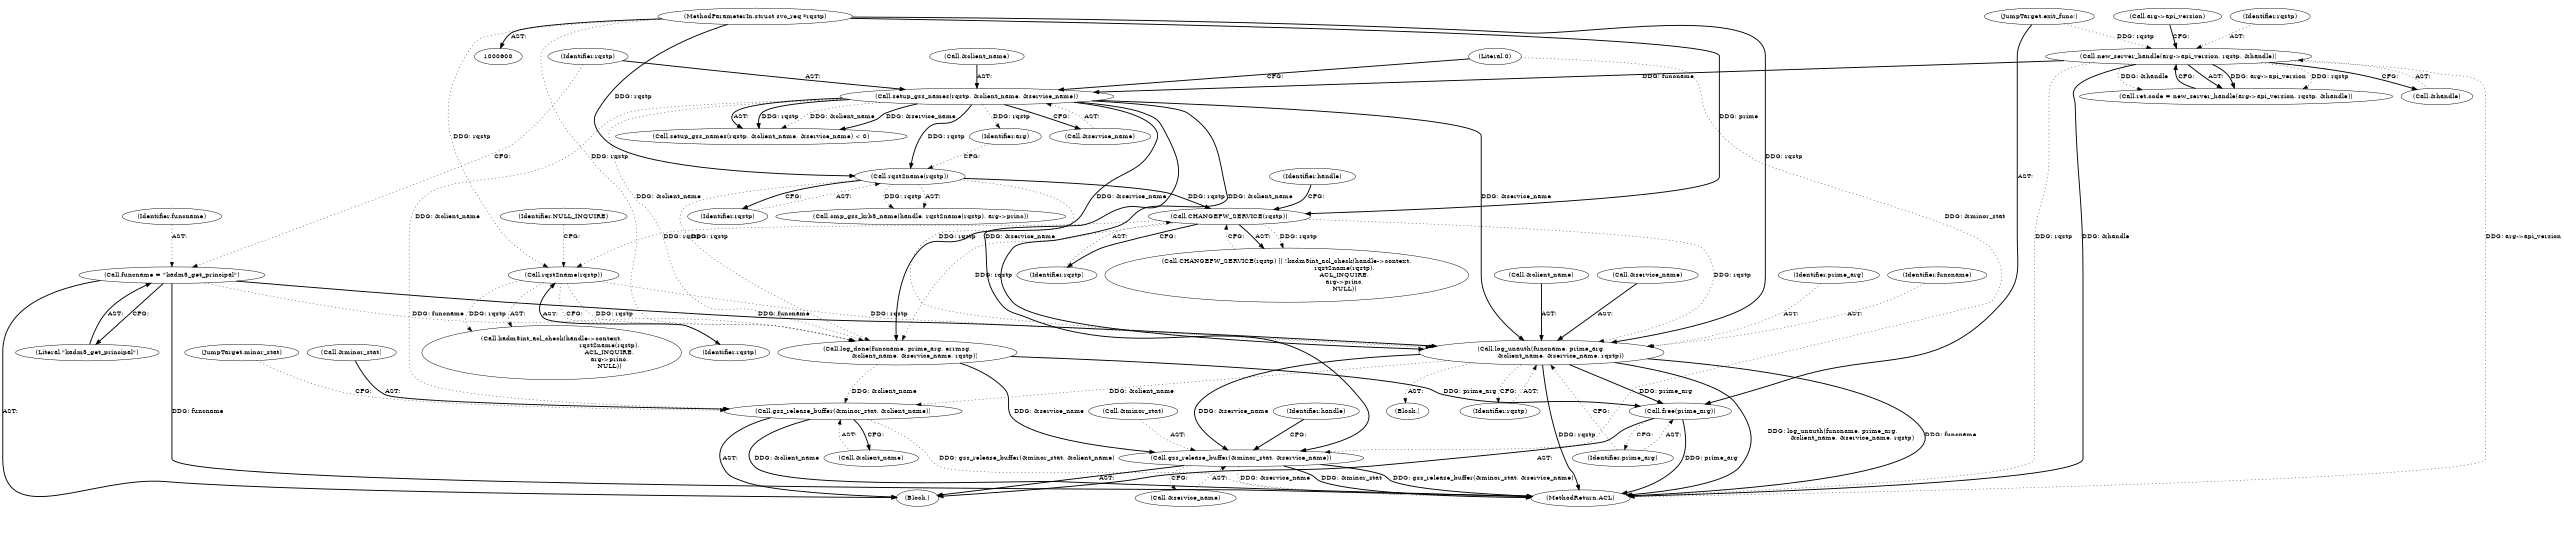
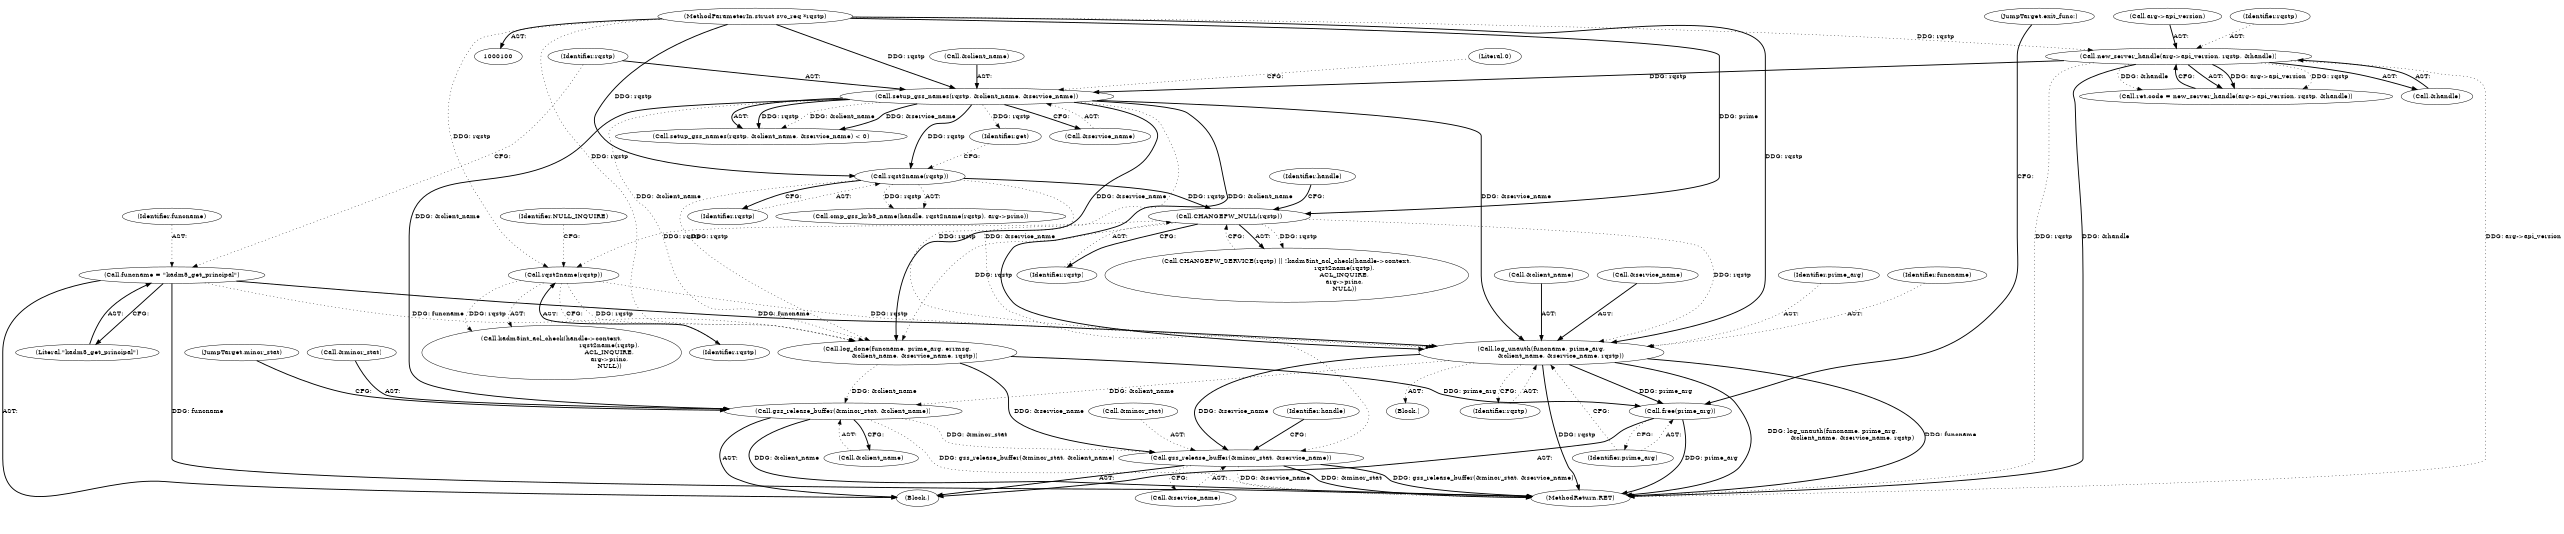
  digraph {
    edge [style=bold]
    n1 [label="(Call,log_unauth(funcname, prime_arg,\n                   &client_name, &service_name, rqstp))"]
    n2 [label="(Call,free(prime_arg))"]
    n3 [label="(Call,gss_release_buffer(&minor_stat, &client_name))"]
    n4 [label="(Call,gss_release_buffer(&minor_stat, &service_name))"]
    n5 [label="(Block,)"]
-   n6 [label="(MethodReturn,ACL)"]
+   n6 [label="(MethodReturn,RET)"]
    n7 [label="(Identifier,rqstp)"]
    n8 [label="(Block,)"]
    n9 [label="(Identifier,prime_arg)"]
    n10 [label="(Call,&client_name)"]
    n11 [label="(Call,&service_name)"]
    n12 [label="(Call,funcname = \"kadm5_get_principal\")"]
    n13 [label="(Literal,\"kadm5_get_principal\")"]
    n14 [label="(Call,log_done(funcname, prime_arg, errmsg,\n                 &client_name, &service_name, rqstp))"]
    n15 [label="(Call,setup_gss_names(rqstp, &client_name, &service_name))"]
    n16 [label="(Call,rqst2name(rqstp))"]
    n17 [label="(Call,&service_name)"]
    n18 [label="(Call,setup_gss_names(rqstp, &client_name, &service_name) < 0)"]
-   n19 [label="(Identifier,arg)"]
-   n20 [label="(Call,CHANGEPW_SERVICE(rqstp))"]
+   n19 [label="(Identifier,get)"]
+   n20 [label="(Call,CHANGEPW_NULL(rqstp))"]
    n21 [label="(Identifier,rqstp)"]
    n22 [label="(Call,cmp_gss_krb5_name(handle, rqst2name(rqstp), arg->princ))"]
    n23 [label="(Call,new_server_handle(arg->api_version, rqstp, &handle))"]
    n24 [label="(Call,ret.code = new_server_handle(arg->api_version, rqstp, &handle))"]
    n25 [label="(Call,&handle)"]
    n26 [label="(MethodParameterIn,struct svc_req *rqstp)"]
    n27 [label="(Call,rqst2name(rqstp))"]
-   1000100 [label=1000600]
+   1000100
    n29 [label="(Call,kadm5int_acl_check(handle->context,\n                                                        rqst2name(rqstp),\n                                                        ACL_INQUIRE,\n                                                        arg->princ,\n                                                        NULL))"]
    n30 [label="(Identifier,rqstp)"]
    n31 [label="(Identifier,rqstp)"]
    n32 [label="(Call,CHANGEPW_SERVICE(rqstp) || !kadm5int_acl_check(handle->context,\n                                                        rqst2name(rqstp),\n                                                        ACL_INQUIRE,\n                                                        arg->princ,\n                                                        NULL))"]
    n33 [label="(Call,&minor_stat)"]
    n34 [label="(Literal,0)"]
    n35 [label="(Identifier,prime_arg)"]
    n36 [label="(Identifier,funcname)"]
    n37 [label="(JumpTarget,minor_stat)"]
    n38 [label="(Call,&client_name)"]
    n39 [label="(Identifier,handle)"]
    n40 [label="(Identifier,rqstp)"]
    n41 [label="(Identifier,funcname)"]
    n42 [label="(Call,&minor_stat)"]
    n43 [label="(Identifier,NULL_INQUIRE)"]
    n44 [label="(Call,arg->api_version)"]
    n45 [label="(Identifier,handle)"]
    n46 [label="(Call,&client_name)"]
    n47 [label="(JumpTarget,exit_func:)"]
    n48 [label="(Identifier,rqstp)"]
    n49 [label="(Call,&service_name)"]
    n1 -> n2 [label="DDG: prime_arg"]
    n1 -> n3 [label="DDG: &client_name" style=dotted]
    n1 -> n4 [label="DDG: &service_name"]
    n1 -> n5 [label="AST: " style=dotted]
    n1 -> n6 [label="DDG: funcname"]
    n1 -> n6 [label="DDG: rqstp"]
    n1 -> n6 [label="DDG: log_unauth(funcname, prime_arg,\n                   &client_name, &service_name, rqstp)"]
    n1 -> n7 [label="CFG: " style=dotted]
    n2 -> n6 [label="DDG: prime_arg"]
    n2 -> n8 [label="AST: "]
    n2 -> n9 [label="CFG: " style=dotted]
-   n34 -> n4 [label="DDG: &minor_stat" style=dotted]
+   n3 -> n4 [label="DDG: &minor_stat" style=dotted]
    n3 -> n6 [label="DDG: &client_name"]
    n3 -> n6 [label="DDG: gss_release_buffer(&minor_stat, &client_name)" style=dotted]
    n3 -> n8 [label="AST: "]
    n3 -> n10 [label="CFG: "]
    n4 -> n6 [label="DDG: &service_name" style=dotted]
    n4 -> n6 [label="DDG: &minor_stat"]
    n4 -> n6 [label="DDG: gss_release_buffer(&minor_stat, &service_name)"]
    n4 -> n8 [label="AST: "]
    n4 -> n11 [label="CFG: " style=dotted]
    n7 -> n1 [label="AST: " style=dotted]
    n9 -> n1 [label="CFG: " style=dotted]
    n9 -> n2 [label="AST: " style=dotted]
    n10 -> n3 [label="AST: " style=dotted]
    n11 -> n4 [label="AST: " style=dotted]
    n12 -> n1 [label="DDG: funcname"]
    n12 -> n6 [label="DDG: funcname"]
    n12 -> n8 [label="AST: "]
    n12 -> n13 [label="CFG: "]
    n12 -> n14 [label="DDG: funcname" style=dotted]
    n13 -> n12 [label="AST: "]
    n14 -> n2 [label="DDG: prime_arg"]
    n14 -> n3 [label="DDG: &client_name" style=dotted]
    n14 -> n4 [label="DDG: &service_name"]
    n15 -> n1 [label="DDG: &client_name"]
    n15 -> n1 [label="DDG: &service_name"]
-   n15 -> n3 [label="DDG: &client_name" style=dotted]
-   n15 -> n4 [label="DDG: &service_name"]
+   n15 -> n3 [label="DDG: &client_name"]
+   n15 -> n4 [label="DDG: &service_name" style=dotted]
    n15 -> n14 [label="DDG: &client_name" style=dotted]
    n15 -> n14 [label="DDG: &service_name"]
    n15 -> n16 [label="DDG: rqstp"]
    n15 -> n17 [label="CFG: "]
    n15 -> n18 [label="AST: "]
    n15 -> n18 [label="DDG: rqstp"]
    n15 -> n18 [label="DDG: &client_name" style=dotted]
    n15 -> n18 [label="DDG: &service_name"]
    n15 -> n19 [label="DDG: rqstp" style=dotted]
    n16 -> n1 [label="DDG: rqstp" style=dotted]
    n16 -> n14 [label="DDG: rqstp" style=dotted]
    n16 -> n20 [label="DDG: rqstp"]
    n16 -> n21 [label="CFG: "]
    n16 -> n22 [label="AST: " style=dotted]
    n16 -> n22 [label="DDG: rqstp" style=dotted]
    n17 -> n15 [label="AST: " style=dotted]
    n19 -> n16 [label="CFG: " style=dotted]
    n20 -> n1 [label="DDG: rqstp" style=dotted]
    n20 -> n14 [label="DDG: rqstp" style=dotted]
    n20 -> n27 [label="DDG: rqstp" style=dotted]
    n20 -> n31 [label="CFG: "]
    n20 -> n32 [label="AST: "]
    n20 -> n32 [label="DDG: rqstp" style=dotted]
    n21 -> n16 [label="AST: " style=dotted]
    n23 -> n6 [label="DDG: rqstp" style=dotted]
    n23 -> n6 [label="DDG: &handle"]
    n23 -> n6 [label="DDG: arg->api_version" style=dotted]
-   n23 -> n15 [label="DDG: funcname"]
+   n23 -> n15 [label="DDG: rqstp"]
    n23 -> n24 [label="AST: "]
    n23 -> n24 [label="DDG: arg->api_version"]
    n23 -> n24 [label="DDG: rqstp" style=dotted]
    n23 -> n24 [label="DDG: &handle" style=dotted]
-   n23 -> n25 [label="CFG: "]
+   n23 -> n25 [label="AST: "]
    n24 -> n23 [label="CFG: "]
-   n25 -> n23 [label="AST: " style=dotted]
+   n25 -> n23 [label="AST: "]
    n26 -> n1 [label="DDG: rqstp"]
    n26 -> n14 [label="DDG: rqstp" style=dotted]
+   n26 -> n15 [label="DDG: rqstp"]
    n26 -> n16 [label="DDG: rqstp"]
    n26 -> n20 [label="DDG: prime"]
-   n47 -> n23 [label="DDG: rqstp" style=dotted]
+   n26 -> n23 [label="DDG: rqstp" style=dotted]
    n26 -> n27 [label="DDG: rqstp" style=dotted]
    n26 -> 1000100 [label="AST: "]
    n27 -> n1 [label="DDG: rqstp" style=dotted]
    n27 -> n14 [label="DDG: rqstp" style=dotted]
    n27 -> n29 [label="AST: " style=dotted]
    n27 -> n29 [label="DDG: rqstp" style=dotted]
    n27 -> n30 [label="CFG: " style=dotted]
    n30 -> n27 [label="AST: "]
    n31 -> n20 [label="AST: " style=dotted]
    n32 -> n20 [label="CFG: " style=dotted]
    n33 -> n3 [label="AST: "]
-   n34 -> n15 [label="CFG: "]
+   n34 -> n15 [label="CFG: " style=dotted]
    n35 -> n1 [label="AST: " style=dotted]
    n36 -> n1 [label="AST: " style=dotted]
-   n37 -> n3 [label="CFG: " style=dotted]
+   n37 -> n3 [label="CFG: "]
    n38 -> n1 [label="AST: "]
    n39 -> n4 [label="CFG: "]
    n40 -> n12 [label="CFG: " style=dotted]
    n40 -> n15 [label="AST: "]
    n41 -> n12 [label="AST: " style=dotted]
    n42 -> n4 [label="AST: " style=dotted]
    n43 -> n27 [label="CFG: " style=dotted]
-   n44 -> n23 [label="CFG: "]
+   n44 -> n23 [label="AST: "]
    n45 -> n20 [label="CFG: "]
    n46 -> n15 [label="AST: "]
-   n47 -> n2 [label="AST: "]
+   n47 -> n2 [label="CFG: "]
    n48 -> n23 [label="AST: " style=dotted]
    n49 -> n1 [label="AST: "]
  }
